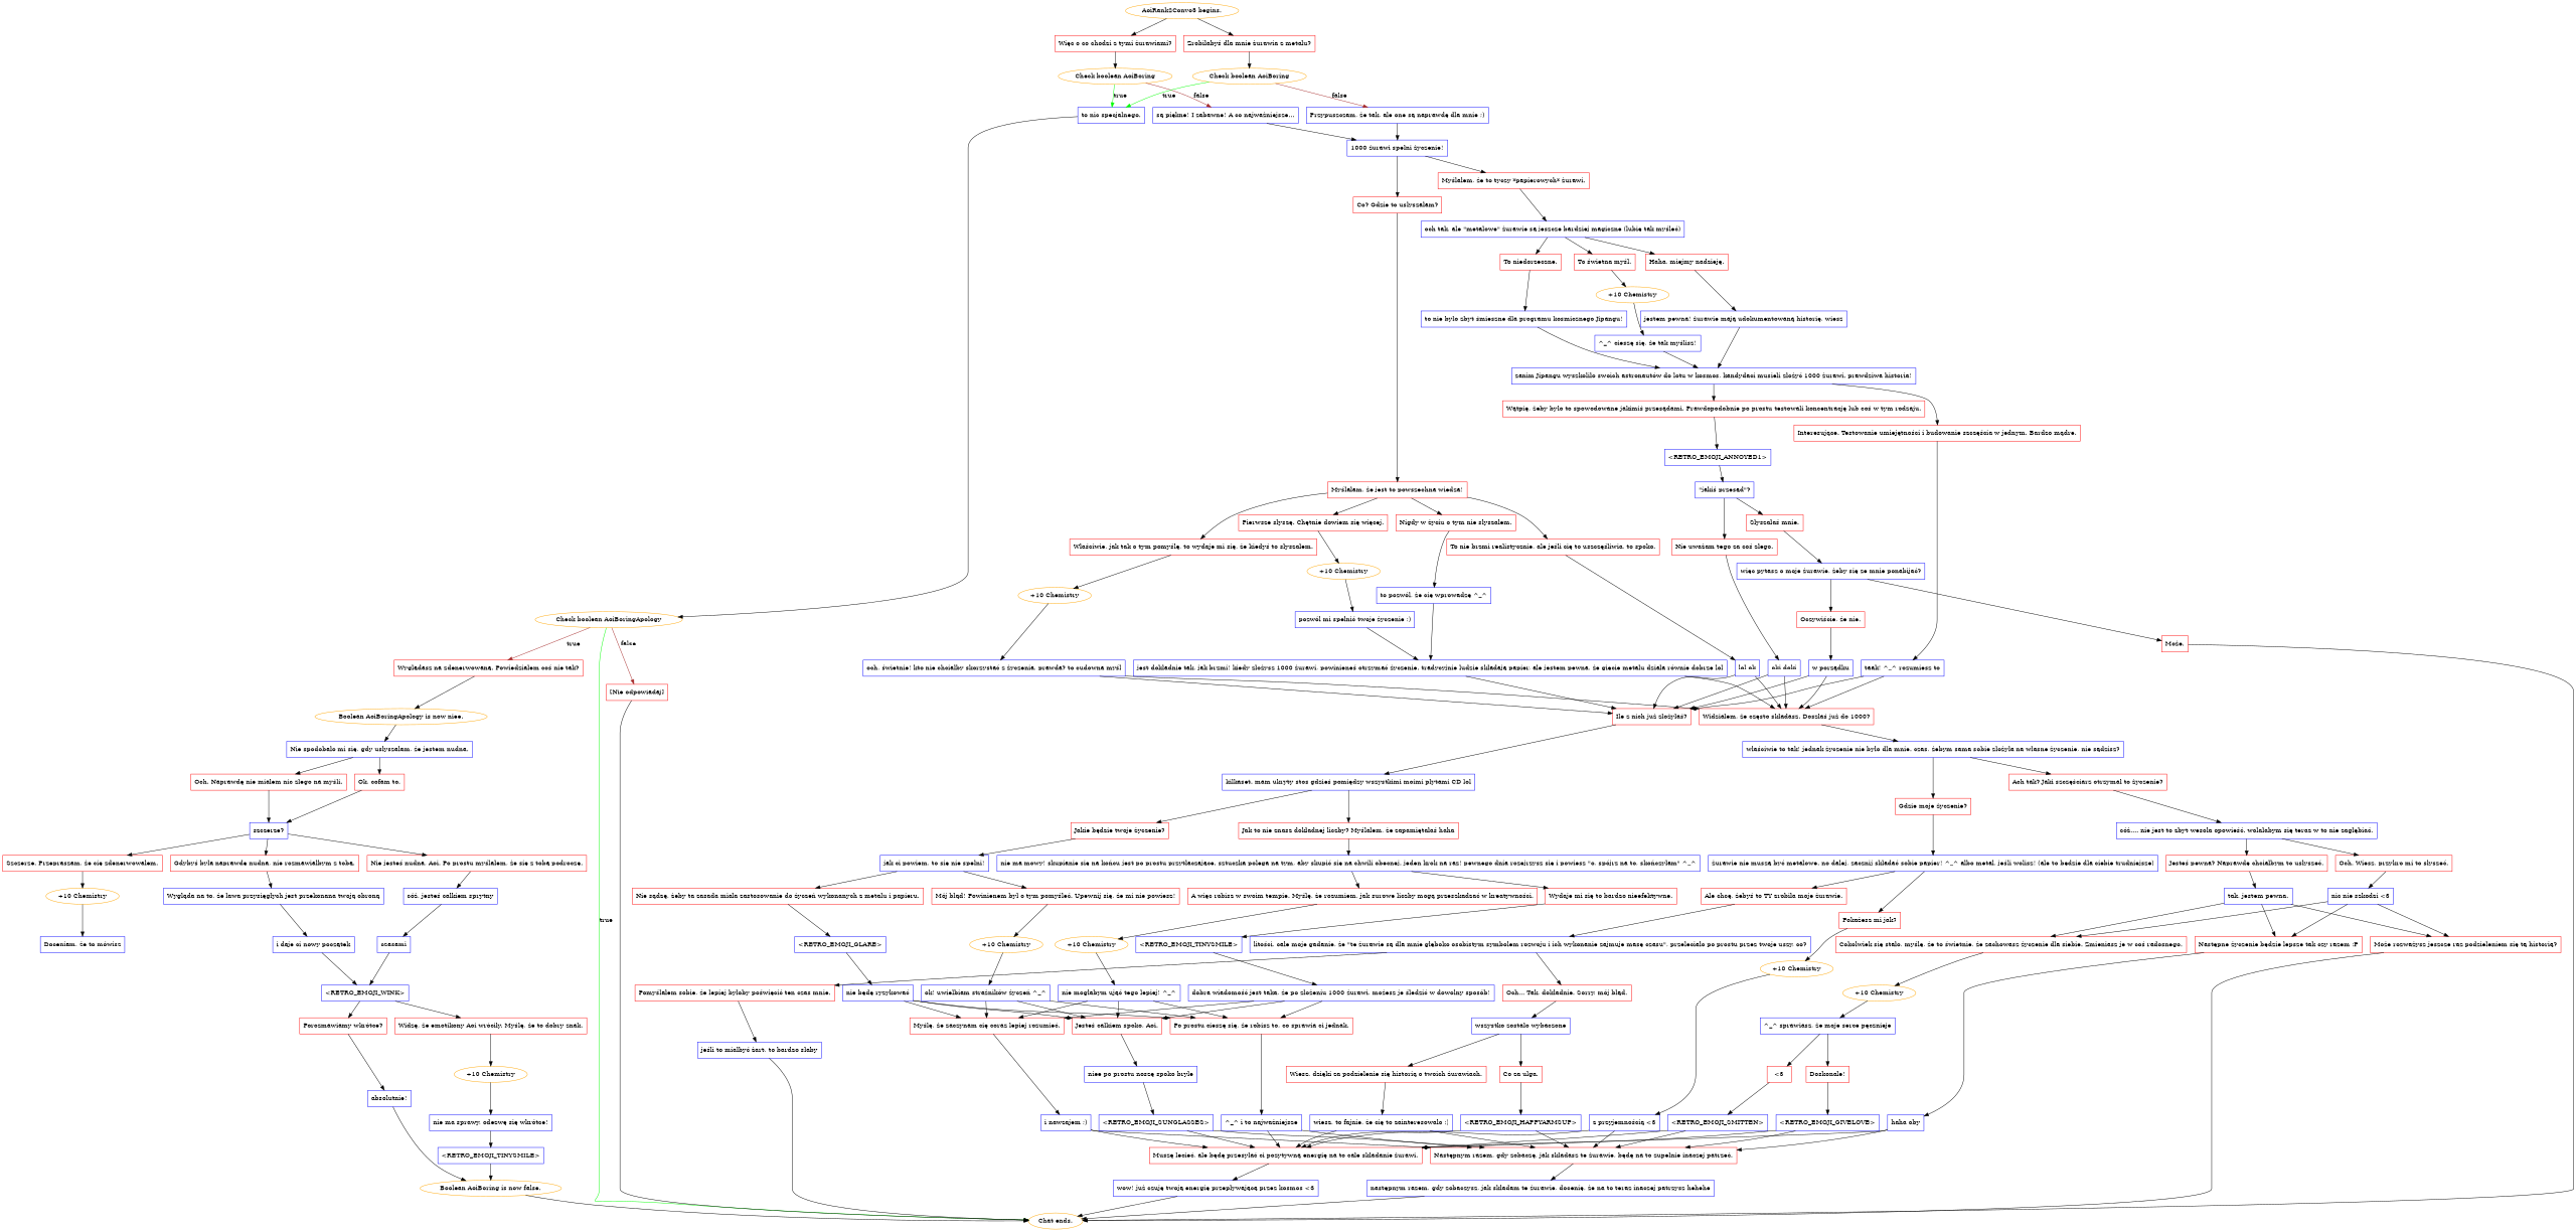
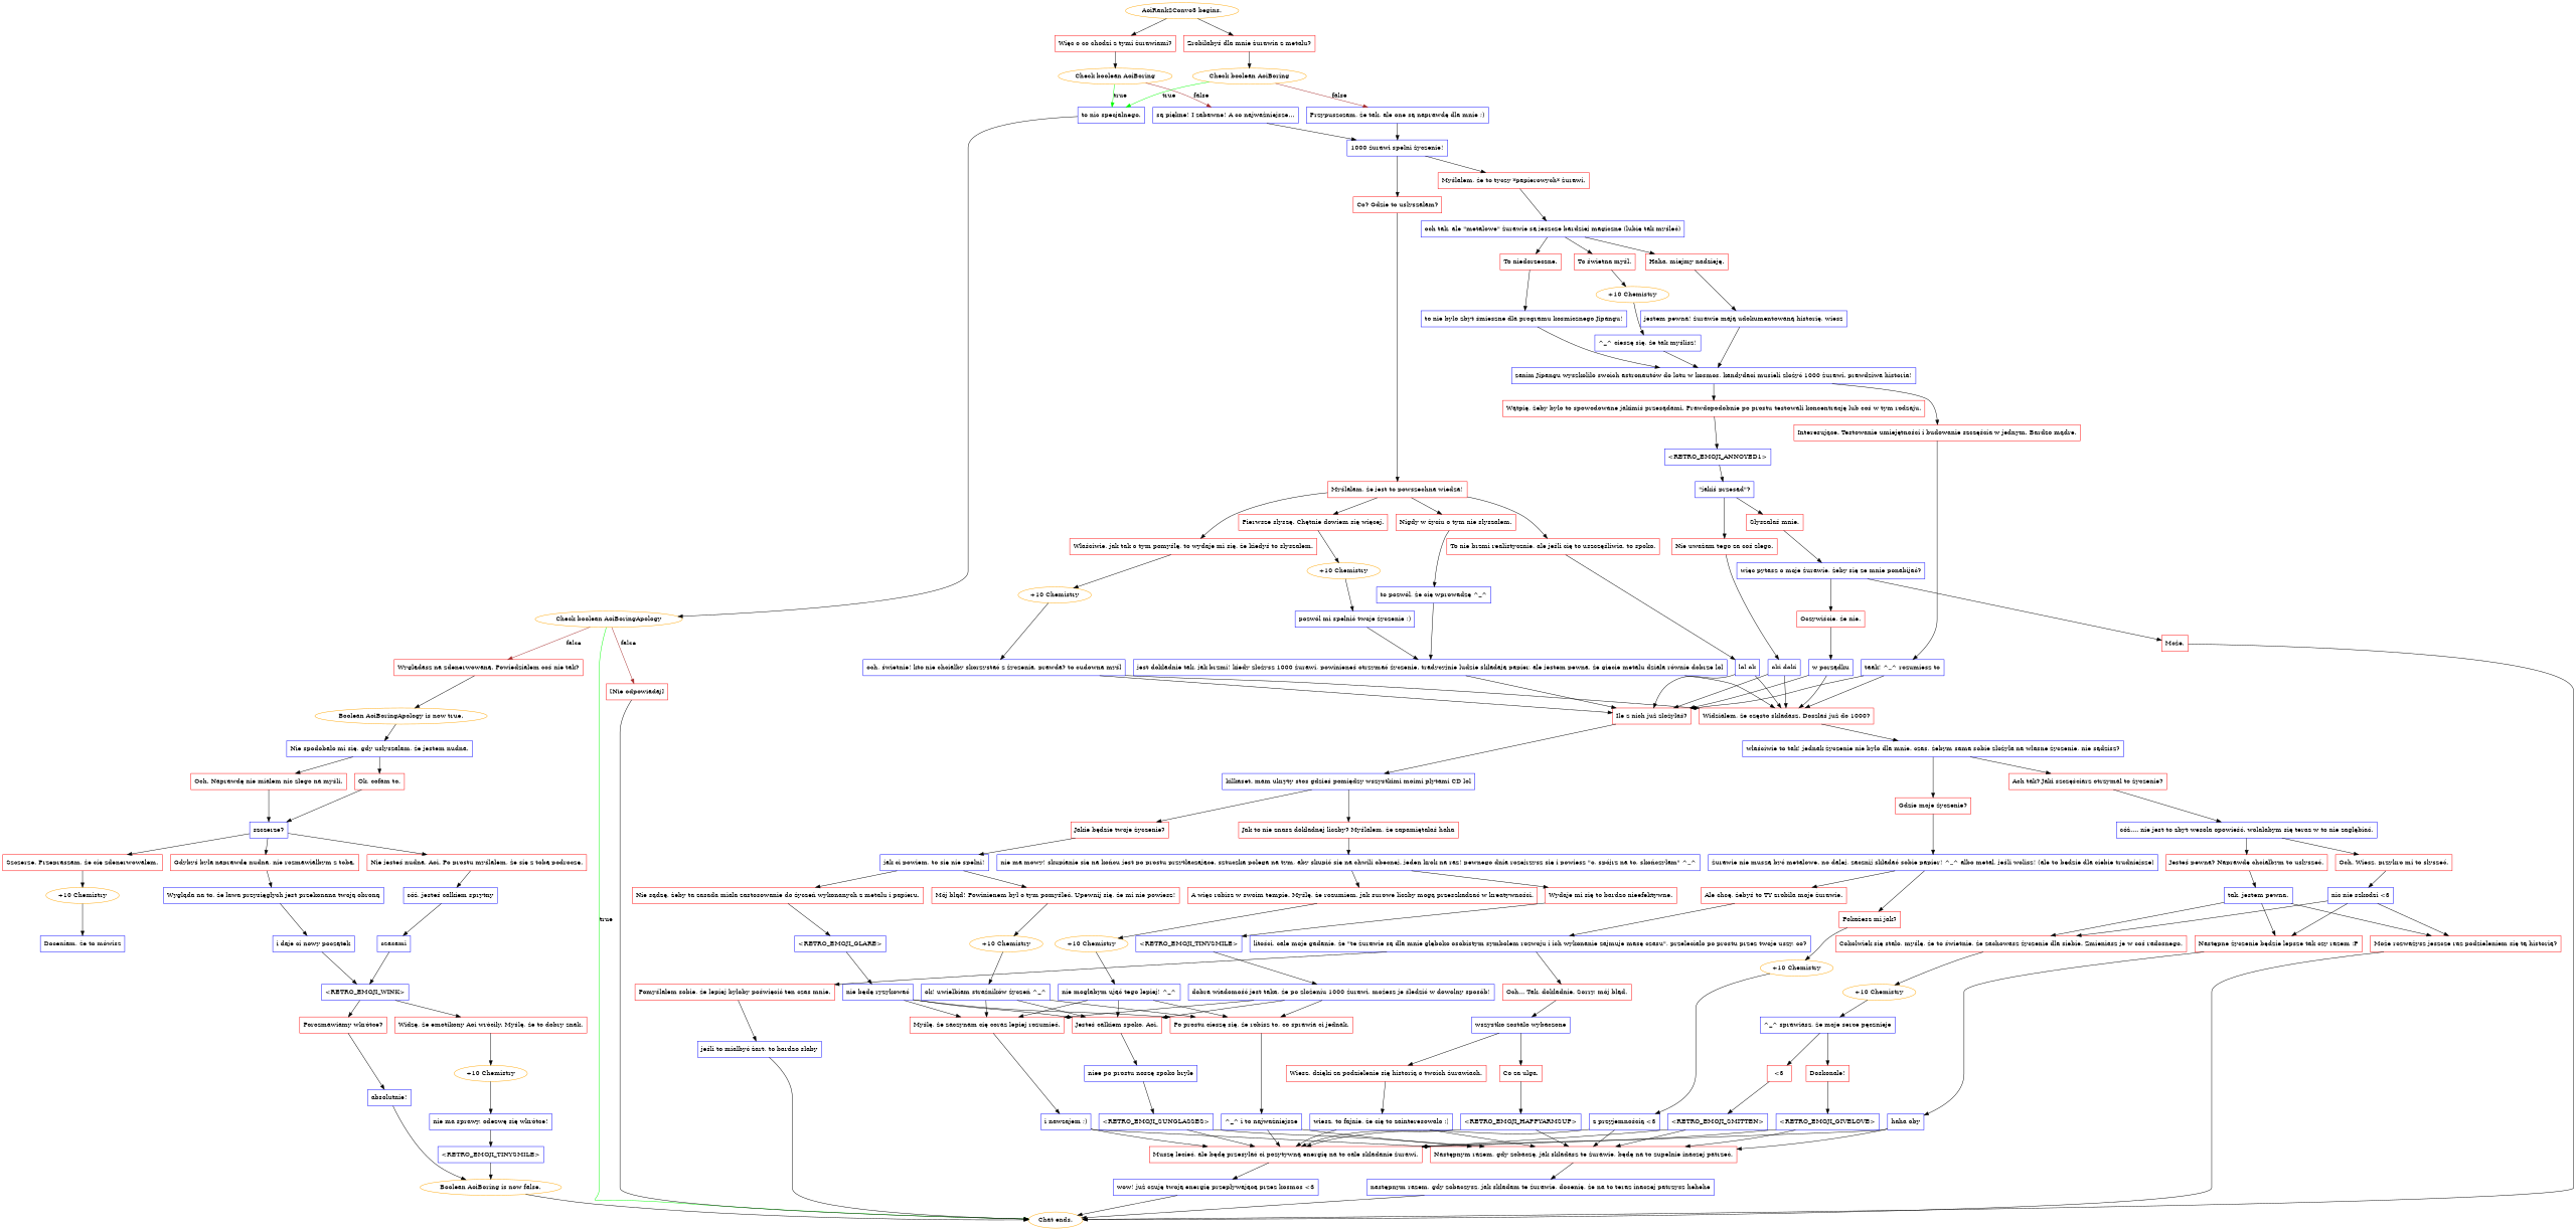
  digraph {
    node [color=blue shape=box]
    "AoiRank2Convo5 begins." [color=orange shape=""]
    n2 [color=red label="Więc o co chodzi z tymi żurawiami?"]
    n3 [color=red label="Zrobiłabyś dla mnie żurawia z metalu?"]
    n4 [color=orange label="Check boolean AoiBoring" shape=""]
    n5 [color=orange label="Check boolean AoiBoring" shape=""]
    n6 [label="to nic specjalnego."]
    n7 [label="są piękne! I zabawne! A co najważniejsze..."]
    n8 [label="Przypuszczam, że tak, ale one są naprawdę dla mnie ;)"]
    n9 [color=orange label="Check boolean AoiBoringApology" shape=""]
    n10 [label="1000 żurawi spełni życzenie!"]
    "Chat ends." [color=orange shape=""]
    n12 [color=red label="Wyglądasz na zdenerwowaną. Powiedziałem coś nie tak?"]
    n13 [color=red label="[Nie odpowiadaj]"]
    n14 [color=red label="Myślałem, że to tyczy *papierowych* żurawi."]
    n15 [color=red label="Co? Gdzie to usłyszałam?"]
-   n16 [color=orange label="Boolean AoiBoringApology is now niee." shape=""]
+   n16 [color=orange label="Boolean AoiBoringApology is now true." shape=""]
    n17 [label="och tak, ale \"metalowe\" żurawie są jeszcze bardziej magiczne (lubię tak myśleć)"]
    n18 [color=red label="Myślałam, że jest to powszechna wiedza!"]
    n19 [label="Nie spodobało mi się, gdy usłyszałam, że jestem nudna."]
    n20 [color=red label="Haha, miejmy nadzieję."]
    n21 [color=red label="To świetna myśl."]
    n22 [color=red label="To niedorzeczne."]
    n23 [color=red label="Nigdy w życiu o tym nie słyszałem."]
    n24 [color=red label="Pierwsze słyszę. Chętnie dowiem się więcej."]
    n25 [color=red label="Właściwie, jak tak o tym pomyślę, to wydaje mi się, że kiedyś to słyszałem."]
    n26 [color=red label="To nie brzmi realistycznie, ale jeśli cię to uszczęśliwia, to spoko."]
    n27 [color=red label="Och. Naprawdę nie miałem nic złego na myśli."]
    n28 [color=red label="Ok, cofam to."]
    n29 [label="jestem pewna! żurawie mają udokumentowaną historię, wiesz"]
    n30 [color=orange label="+10 Chemistry" shape=""]
    n31 [label="to nie było zbyt śmieszne dla programu kosmicznego Jipangu!"]
    n32 [label="to pozwól, że cię wprowadzę ^_^"]
    n33 [color=orange label="+10 Chemistry" shape=""]
    n34 [color=orange label="+10 Chemistry" shape=""]
    n35 [label="lol ok"]
    n36 [label="szczerze?"]
    n37 [label="zanim Jipangu wyszkoliło swoich astronautów do lotu w kosmos, kandydaci musieli złożyć 1000 żurawi. prawdziwa historia!"]
    n38 [label="^_^ cieszę się, że tak myślisz!"]
    n39 [label="jest dokładnie tak, jak brzmi! kiedy złożysz 1000 żurawi, powinieneś otrzymać życzenie. tradycyjnie ludzie składają papier, ale jestem pewna, że gięcie metalu działa równie dobrze lol"]
    n40 [label="pozwól mi spełnić twoje życzenie ;)"]
    n41 [label="och, świetnie! kto nie chciałby skorzystać z życzenia, prawda? to cudowna myśl"]
    n42 [color=red label="Ile z nich już złożyłaś?"]
    n43 [color=red label="Widziałem, że często składasz. Doszłaś już do 1000?"]
    n44 [color=red label="Szczerze. Przepraszam, że cię zdenerwowałem."]
    n45 [color=red label="Nie jesteś nudna, Aoi. Po prostu myślałem, że się z tobą podroczę."]
    n46 [color=red label="Gdybyś była naprawdę nudna, nie rozmawiałbym z tobą."]
    n47 [color=red label="Wątpię, żeby było to spowodowane jakimiś przesądami. Prawdopodobnie po prostu testowali koncentrację lub coś w tym rodzaju."]
    n48 [color=red label="Interesujące. Testowanie umiejętności i budowanie szczęścia w jednym. Bardzo mądre."]
    n49 [label="kilkaset. mam ukryty stos gdzieś pomiędzy wszystkimi moimi płytami CD lol"]
    n50 [label="właściwie to tak! jednak życzenie nie było dla mnie. czas, żebym sama sobie złożyła na własne życzenie, nie sądzisz?"]
    n51 [color=orange label="+10 Chemistry" shape=""]
    n52 [label="cóż, jesteś całkiem sprytny"]
    n53 [label="Wygląda na to, że ława przysięgłych jest przekonana twoją obroną"]
    n54 [label="<RETRO_EMOJI_ANNOYED1>"]
    n55 [label="taak! ^_^ rozumiesz to"]
    n56 [color=red label="Jak to nie znasz dokładnej liczby? Myślałem, że zapamiętałaś haha"]
    n57 [color=red label="Jakie będzie twoje życzenie?"]
    n58 [color=red label="Ach tak? Jaki szczęściarz otrzymał to życzenie?"]
    n59 [color=red label="Gdzie moje życzenie?"]
    n60 [label="Doceniam, że to mówisz"]
    n61 [label=czasami]
    n62 [label="i daje ci nowy początek"]
    n63 [label="\"jakiś przesąd\"?"]
    n64 [label="nie ma mowy! skupianie się na końcu jest po prostu przytłaczające. sztuczka polega na tym, aby skupić się na chwili obecnej. jeden krok na raz! pewnego dnia rozejrzysz się i powiesz \"o, spójrz na to, skończyłam\" ^_^"]
    n65 [label="jak ci powiem, to się nie spełni!"]
    n66 [label="cóż.... nie jest to zbyt wesoła opowieść. wolałabym się teraz w to nie zagłębiać."]
    n67 [label="żurawie nie muszą być metalowe. no dalej, zacznij składać sobie papier! ^_^ albo metal, jeśli wolisz! (ale to będzie dla ciebie trudniejsze)"]
    n68 [label="<RETRO_EMOJI_WINK>"]
    n69 [color=red label="Słyszałaś mnie."]
    n70 [color=red label="Nie uważam tego za coś złego."]
    n71 [color=red label="A więc robisz w swoim tempie. Myślę, że rozumiem, jak surowe liczby mogą przeszkadzać w kreatywności."]
    n72 [color=red label="Wydaje mi się to bardzo nieefektywne."]
    n73 [color=red label="Mój błąd! Powinienem był o tym pomyśleć. Upewnij się, że mi nie powiesz!"]
    n74 [color=red label="Nie sądzę, żeby ta zasada miała zastosowanie do życzeń wykonanych z metalu i papieru."]
    n75 [color=red label="Och. Wiesz, przykro mi to słyszeć."]
    n76 [color=red label="Jesteś pewna? Naprawdę chciałbym to usłyszeć."]
    n77 [color=red label="Pokażesz mi jak?"]
    n78 [color=red label="Ale chcę, żebyś to TY zrobiła moje żurawie."]
    n79 [color=red label="Porozmawiamy wkrótce?"]
    n80 [color=red label="Widzę, że emotikony Aoi wróciły. Myślę, że to dobry znak."]
    n81 [label="więc pytasz o moje żurawie, żeby się ze mnie ponabijać?"]
    n82 [label="oki doki"]
    n83 [color=orange label="+10 Chemistry" shape=""]
    n84 [label="<RETRO_EMOJI_TINYSMILE>"]
    n85 [color=orange label="+10 Chemistry" shape=""]
    n86 [label="<RETRO_EMOJI_GLARE>"]
    n87 [label="nic nie szkodzi <3"]
    n88 [label="tak, jestem pewna."]
    n89 [color=orange label="+10 Chemistry" shape=""]
    n90 [label="litości, całe moje gadanie, że \"te żurawie są dla mnie głęboko osobistym symbolem rozwoju i ich wykonanie zajmuje masę czasu\", przeleciało po prostu przez twoje uszy, co?"]
    n91 [label="absolutnie!"]
    n92 [color=orange label="+10 Chemistry" shape=""]
    n93 [color=red label="Może."]
    n94 [color=red label="Oczywiście, że nie."]
    n95 [label="nie mogłabym ująć tego lepiej! ^_^"]
    n96 [label="dobra wiadomość jest taka, że po złożeniu 1000 żurawi, możesz je śledzić w dowolny sposób!"]
    n97 [label="ok! uwielbiam strażników życzeń ^_^"]
    n98 [label="nie będę ryzykować"]
    n99 [color=red label="Następne życzenie będzie lepsze tak czy razem :P"]
    n100 [color=red label="Cokolwiek się stało, myślę, że to świetnie, że zachowasz życzenie dla siebie. Zmieniasz je w coś radosnego."]
    n101 [color=red label="Może rozważysz jeszcze raz podzieleniem się tą historią?"]
    n102 [label="z przyjemnością <3"]
    n103 [color=red label="Pomyślałem sobie, że lepiej byłoby poświęcić ten czas mnie."]
    n104 [color=red label="Och... Tak, dokładnie. Sorry, mój błąd."]
    n105 [color=orange label="Boolean AoiBoring is now false." shape=""]
    n106 [label="nie ma sprawy, odezwę się wkrótce!"]
    n107 [label="w porządku"]
    n108 [color=red label="Myślę, że zaczynam cię coraz lepiej rozumieć."]
    n109 [color=red label="Jesteś całkiem spoko, Aoi."]
    n110 [color=red label="Po prostu cieszę się, że robisz to, co sprawia ci jednak."]
    n111 [label="haha oby"]
    n112 [color=orange label="+10 Chemistry" shape=""]
    n113 [color=red label="Następnym razem, gdy zobaczę, jak składasz te żurawie, będę na to zupełnie inaczej patrzeć."]
    n114 [color=red label="Muszę lecieć, ale będę przesyłać ci pozytywną energię na to całe składanie żurawi."]
    n115 [label="jeśli to miałbyć żart, to bardzo słaby"]
    n116 [label="wszystko zostało wybaczone"]
    n117 [label="<RETRO_EMOJI_TINYSMILE>"]
    n118 [label="i nawzajem ;)"]
    n119 [label="niee po prostu noszę spoko bryle"]
    n120 [label="^_^ i to najważniejsze"]
    n121 [label="^_^ sprawiasz, że moje serce pęcznieje"]
    n122 [label="następnym razem, gdy zobaczysz, jak składam te żurawie, docenię, że na to teraz inaczej patrzysz hehehe"]
    n123 [label="wow! już czuję twoją energię przepływającą przez kosmos <3"]
    n124 [color=red label="Wiesz, dzięki za podzielenie się historią o twoich żurawiach."]
    n125 [color=red label="Co za ulga."]
    n126 [label="<RETRO_EMOJI_SUNGLASSES>"]
    n127 [color=red label="Doskonale!"]
    n128 [color=red label="<3"]
    n129 [label="wiesz, to fajnie, że cię to zainteresowało :)"]
    n130 [label="<RETRO_EMOJI_HAPPYARMSUP>"]
    n131 [label="<RETRO_EMOJI_GIVELOVE>"]
    n132 [label="<RETRO_EMOJI_SMITTEN>"]
    "AoiRank2Convo5 begins." -> n2
    "AoiRank2Convo5 begins." -> n3
    n2 -> n4
    n3 -> n5
    n4 -> n6 [color=green label=true]
    n4 -> n7 [color=brown label=false]
    n5 -> n6 [color=green label=true]
    n5 -> n8 [color=brown label=false]
    n6 -> n9
    n7 -> n10
    n8 -> n10
    n9 -> "Chat ends." [color=green label=true]
-   n9 -> n12 [color=brown label=true]
+   n9 -> n12 [color=brown label=false]
    n9 -> n13 [color=brown label=false]
    n10 -> n14
    n10 -> n15
    n12 -> n16
    n13 -> "Chat ends."
    n14 -> n17
    n15 -> n18
    n16 -> n19
    n17 -> n20
    n17 -> n21
    n17 -> n22
    n18 -> n23
    n18 -> n24
    n18 -> n25
    n18 -> n26
    n19 -> n27
    n19 -> n28
    n20 -> n29
    n21 -> n30
    n22 -> n31
    n23 -> n32
    n24 -> n33
    n25 -> n34
    n26 -> n35
    n27 -> n36
    n28 -> n36
    n29 -> n37
    n30 -> n38
    n31 -> n37
    n32 -> n39
    n33 -> n40
    n34 -> n41
    n35 -> n42
    n35 -> n43
    n36 -> n44
    n36 -> n45
    n36 -> n46
    n37 -> n47
    n37 -> n48
    n38 -> n37
    n39 -> n42
    n39 -> n43
    n40 -> n39
    n41 -> n42
    n41 -> n43
    n42 -> n49
    n43 -> n50
    n44 -> n51
    n45 -> n52
    n46 -> n53
    n47 -> n54
    n48 -> n55
    n49 -> n56
    n49 -> n57
    n50 -> n58
    n50 -> n59
    n51 -> n60
    n52 -> n61
    n53 -> n62
    n54 -> n63
    n55 -> n42
    n55 -> n43
    n56 -> n64
    n57 -> n65
    n58 -> n66
    n59 -> n67
    n61 -> n68
    n62 -> n68
    n63 -> n69
    n63 -> n70
    n64 -> n71
    n64 -> n72
    n65 -> n73
    n65 -> n74
    n66 -> n75
    n66 -> n76
    n67 -> n77
    n67 -> n78
    n68 -> n79
    n68 -> n80
    n69 -> n81
    n70 -> n82
    n71 -> n83
    n72 -> n84
    n73 -> n85
    n74 -> n86
    n75 -> n87
    n76 -> n88
    n77 -> n89
    n78 -> n90
    n79 -> n91
    n80 -> n92
    n81 -> n93
    n81 -> n94
    n82 -> n42
    n82 -> n43
    n83 -> n95
    n84 -> n96
    n85 -> n97
    n86 -> n98
    n87 -> n99
    n87 -> n100
    n87 -> n101
    n88 -> n99
    n88 -> n100
    n88 -> n101
    n89 -> n102
    n90 -> n103
    n90 -> n104
    n91 -> n105
    n92 -> n106
    n93 -> "Chat ends."
    n94 -> n107
    n95 -> n108
    n95 -> n109
    n95 -> n110
    n96 -> n108
    n96 -> n109
    n96 -> n110
    n97 -> n108
    n97 -> n109
    n97 -> n110
    n98 -> n108
    n98 -> n109
    n98 -> n110
    n99 -> n111
    n100 -> n112
    n101 -> "Chat ends."
    n102 -> n113
    n102 -> n114
    n103 -> n115
    n104 -> n116
    n105 -> "Chat ends."
    n106 -> n117
    n107 -> n42
    n107 -> n43
    n108 -> n118
    n109 -> n119
    n110 -> n120
    n111 -> n113
    n111 -> n114
    n112 -> n121
    n113 -> n122
    n114 -> n123
    n115 -> "Chat ends."
    n116 -> n124
    n116 -> n125
    n117 -> n105
    n118 -> n113
    n118 -> n114
    n119 -> n126
    n120 -> n113
    n120 -> n114
    n121 -> n127
    n121 -> n128
    n122 -> "Chat ends."
    n123 -> "Chat ends."
    n124 -> n129
    n125 -> n130
    n126 -> n113
    n126 -> n114
    n127 -> n131
    n128 -> n132
    n129 -> n113
    n129 -> n114
    n130 -> n113
    n130 -> n114
    n131 -> n113
    n131 -> n114
    n132 -> n113
    n132 -> n114
  }
